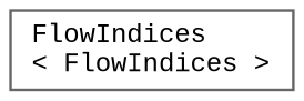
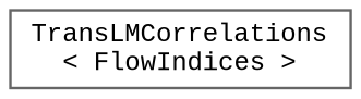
  digraph {
    rankdir=TB
    fontname="Liberation Mono"
-   n1 [color=grey40 fillcolor=white fontname="Liberation Mono" fontsize=10 height=0.2 label="FlowIndices\l\< FlowIndices \>" shape=box style=filled width=0.4]
+   n1 [color=grey40 fillcolor=white fontname="Liberation Mono" fontsize=10 height=0.2 label="TransLMCorrelations\l\< FlowIndices \>" shape=box style=filled width=0.4]
  }
